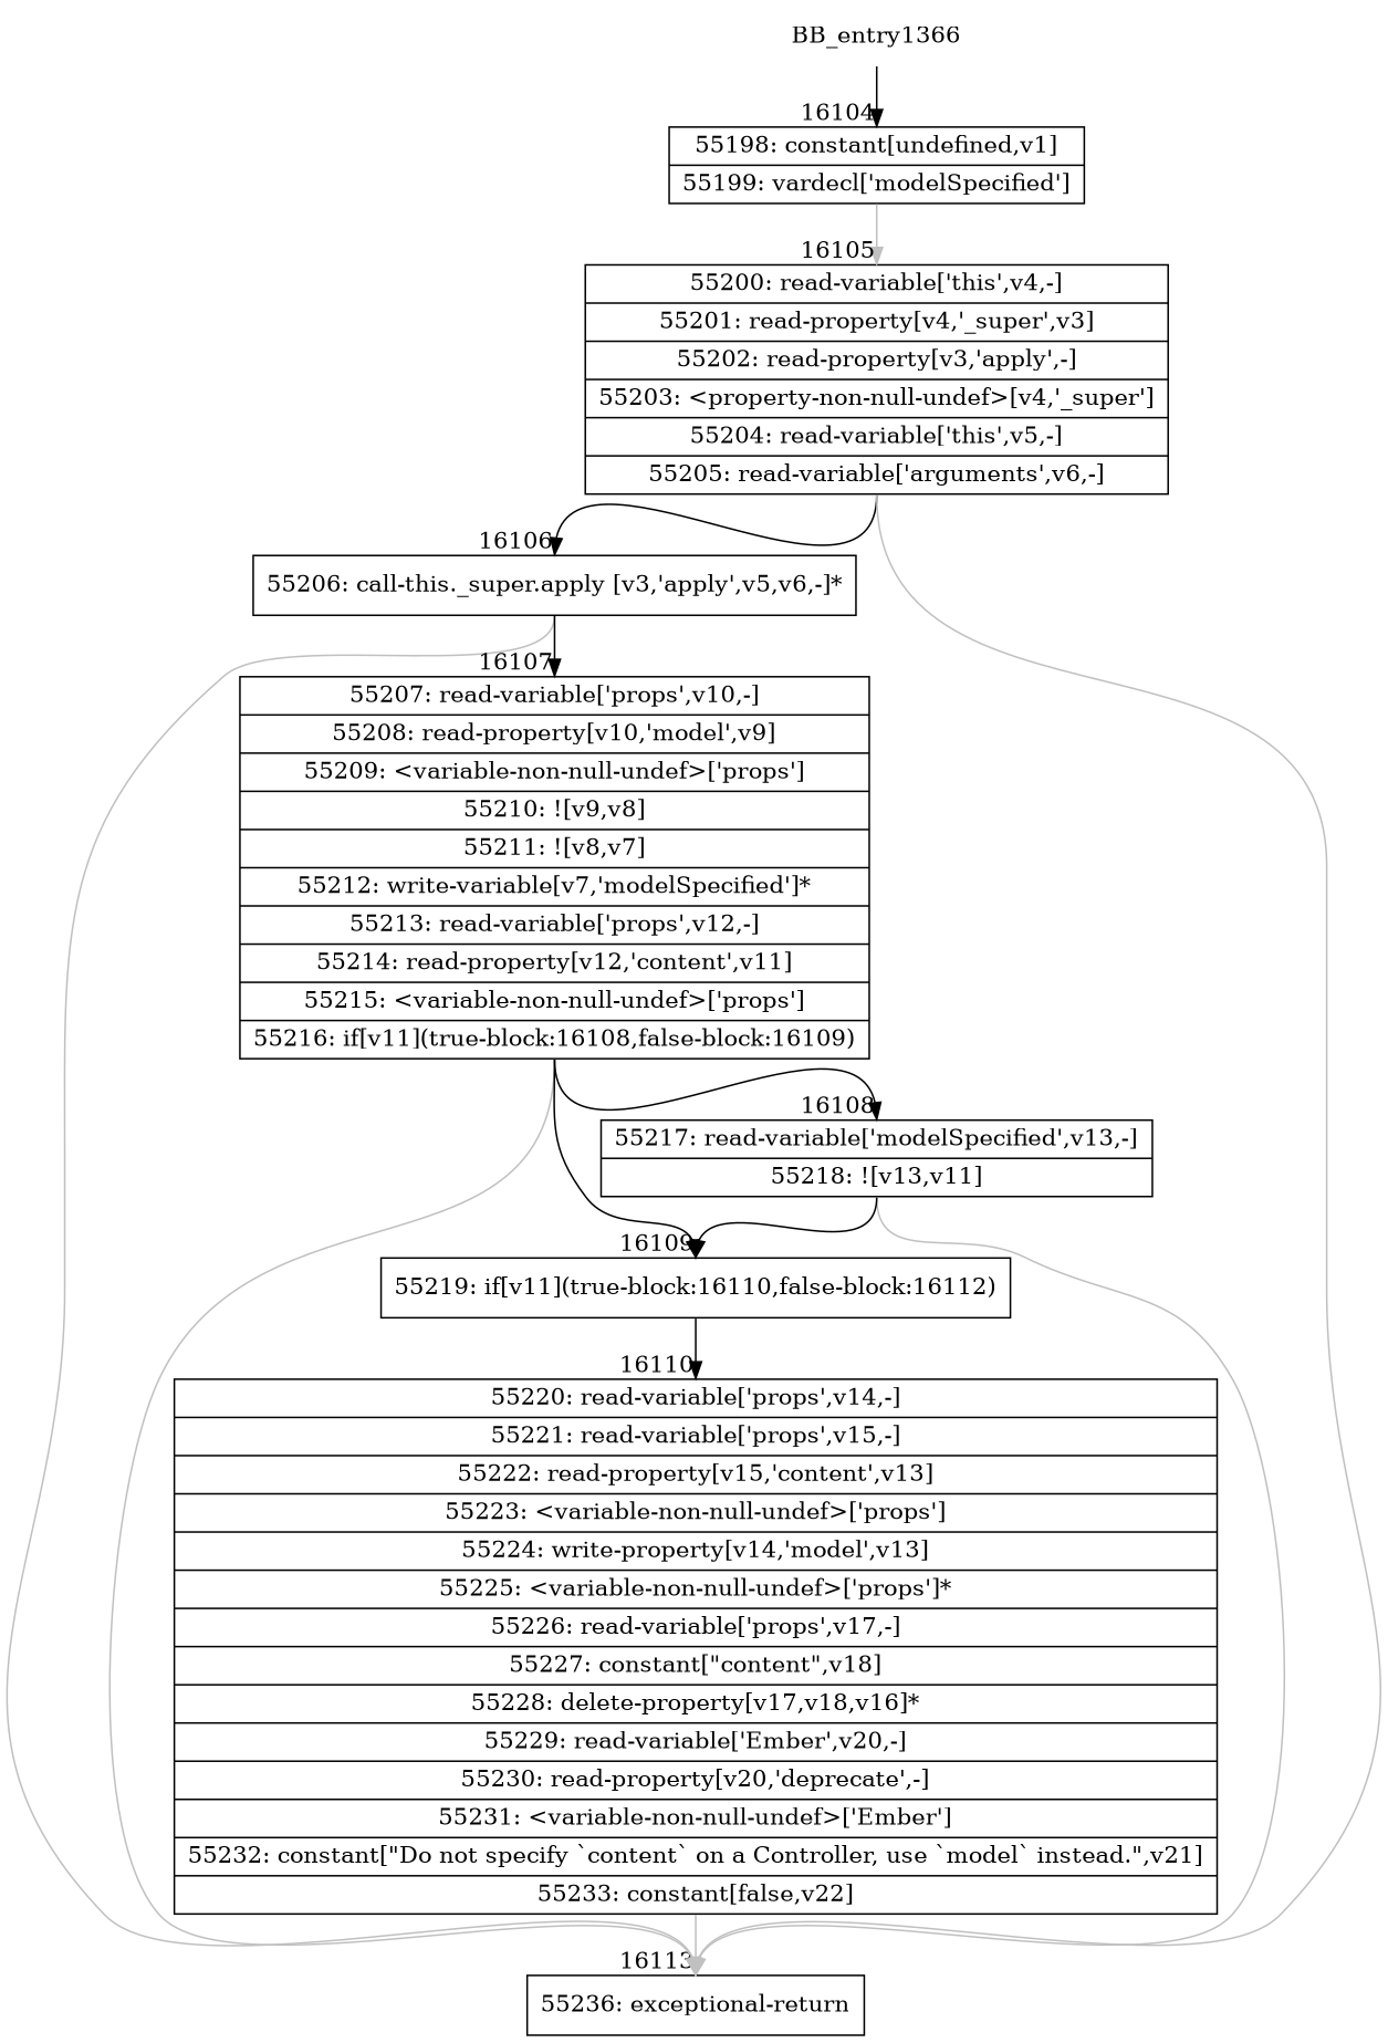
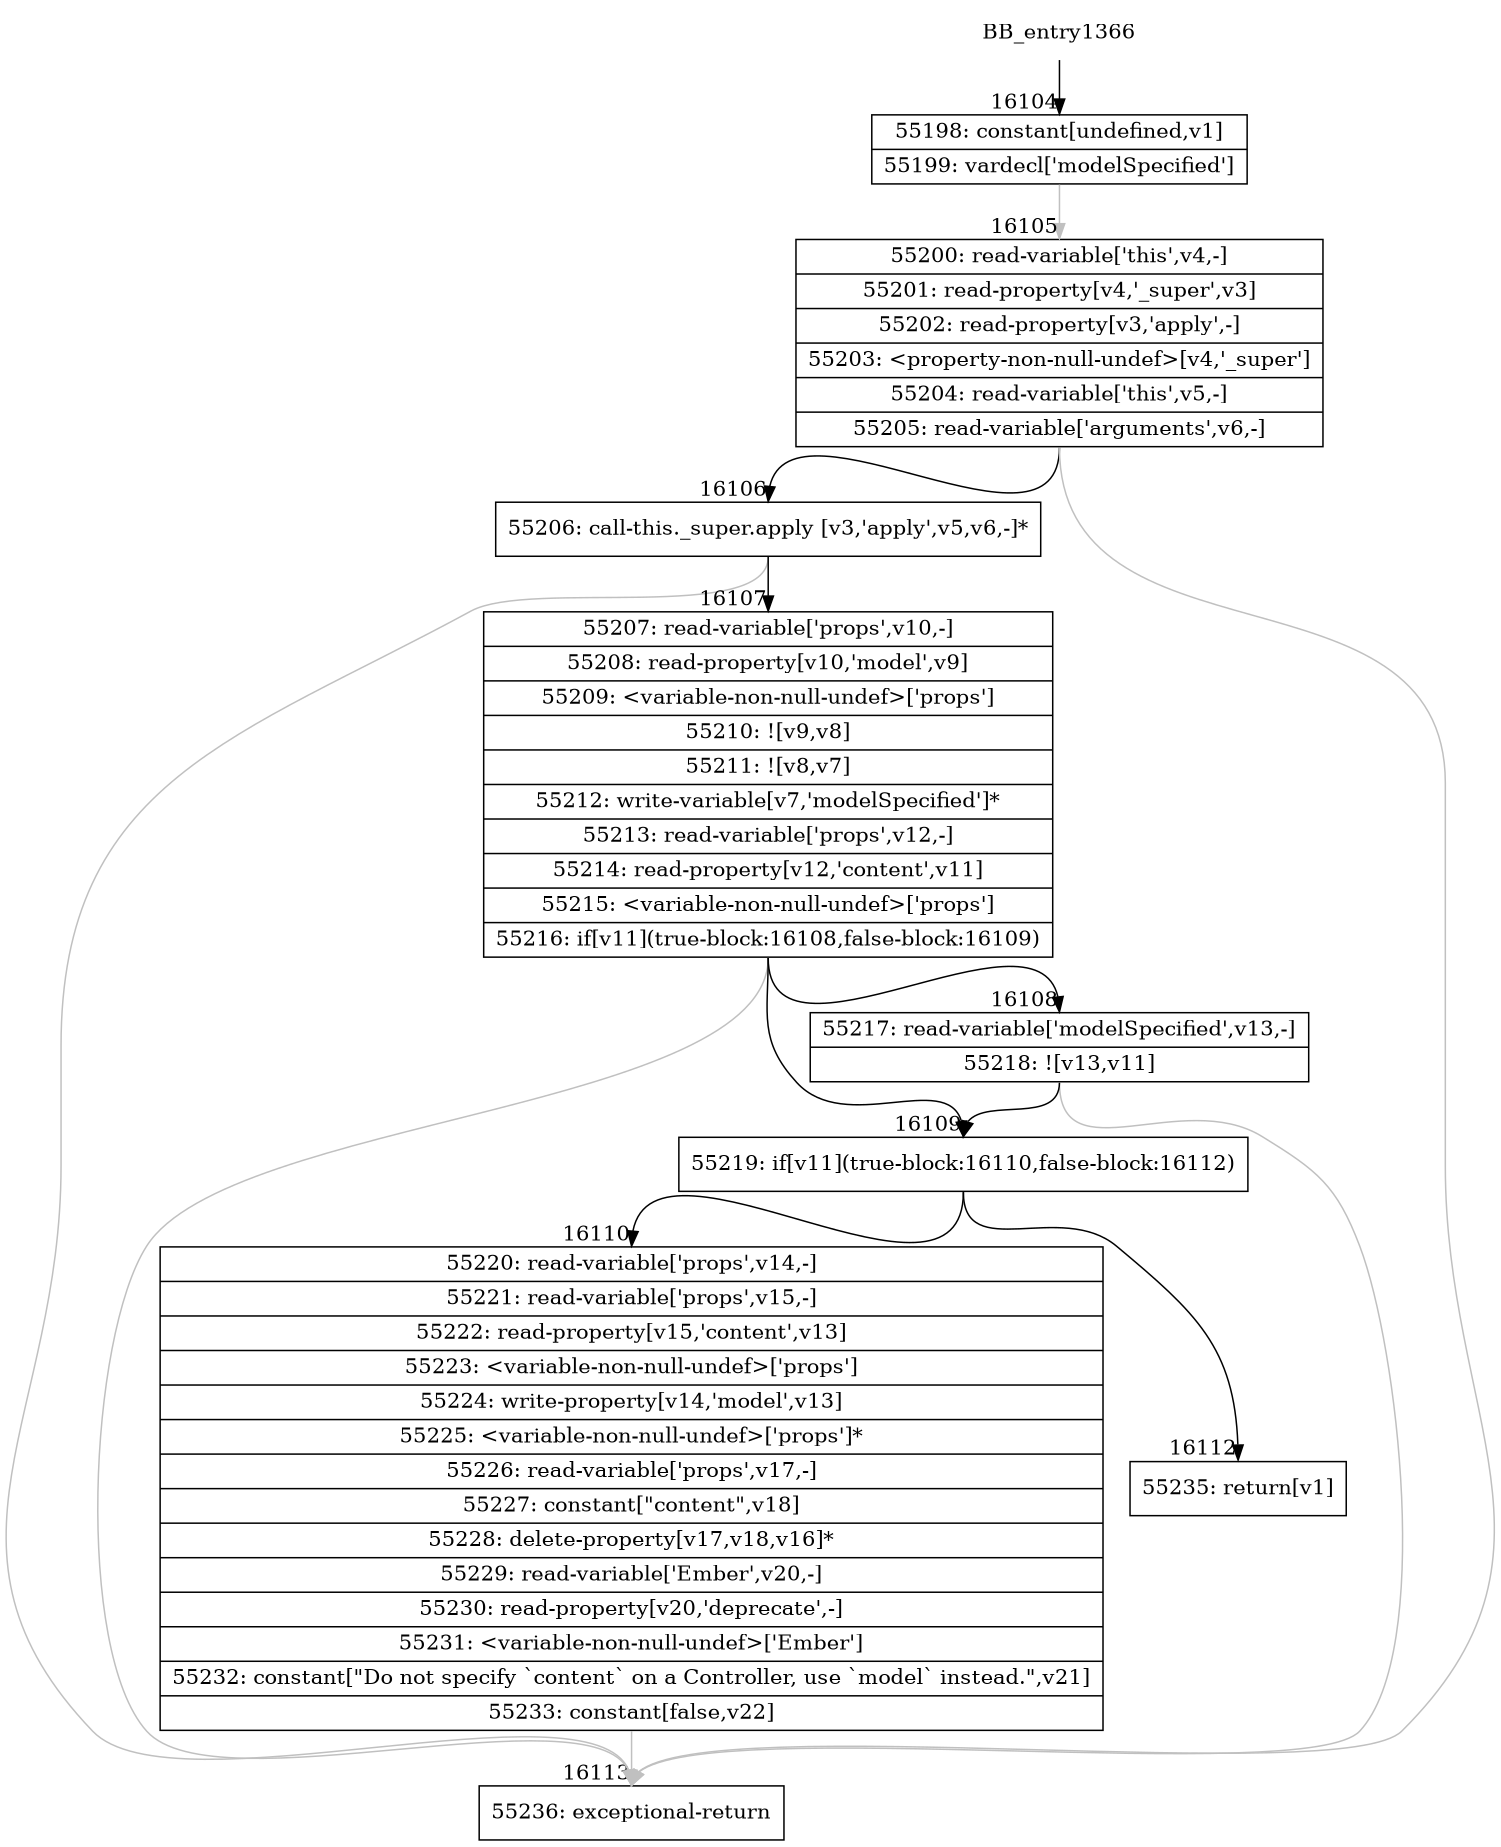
  digraph {
    rankdir=TD
    node [shape=record]
    edge [headport=n tailport=s]
    BB_entry1366 [shape=none]
    n2 [label="{55198: constant[undefined,v1]|55199: vardecl['modelSpecified']}"]
    n3 [label="{55200: read-variable['this',v4,-]|55201: read-property[v4,'_super',v3]|55202: read-property[v3,'apply',-]|55203: \<property-non-null-undef\>[v4,'_super']|55204: read-variable['this',v5,-]|55205: read-variable['arguments',v6,-]}"]
    n4 [label="{55206: call-this._super.apply [v3,'apply',v5,v6,-]*}"]
    n5 [label="{55236: exceptional-return}"]
    n6 [label="{55207: read-variable['props',v10,-]|55208: read-property[v10,'model',v9]|55209: \<variable-non-null-undef\>['props']|55210: ![v9,v8]|55211: ![v8,v7]|55212: write-variable[v7,'modelSpecified']*|55213: read-variable['props',v12,-]|55214: read-property[v12,'content',v11]|55215: \<variable-non-null-undef\>['props']|55216: if[v11](true-block:16108,false-block:16109)}"]
    n7 [label="{55219: if[v11](true-block:16110,false-block:16112)}"]
    n8 [label="{55217: read-variable['modelSpecified',v13,-]|55218: ![v13,v11]}"]
    n9 [label="{55220: read-variable['props',v14,-]|55221: read-variable['props',v15,-]|55222: read-property[v15,'content',v13]|55223: \<variable-non-null-undef\>['props']|55224: write-property[v14,'model',v13]|55225: \<variable-non-null-undef\>['props']*|55226: read-variable['props',v17,-]|55227: constant[\"content\",v18]|55228: delete-property[v17,v18,v16]*|55229: read-variable['Ember',v20,-]|55230: read-property[v20,'deprecate',-]|55231: \<variable-non-null-undef\>['Ember']|55232: constant[\"Do not specify `content` on a Controller, use `model` instead.\",v21]|55233: constant[false,v22]}"]
+   n10 [label="{55235: return[v1]}"]
    BB_entry1366 -> n2 [headlabel="    16104"]
    n2 -> n3 [color=gray headlabel="      16105"]
    n3 -> n4 [headlabel="      16106"]
    n3 -> n5 [color=gray headlabel="      16113"]
    n4 -> n5 [color=gray]
    n4 -> n6 [headlabel="      16107"]
    n6 -> n5 [color=gray]
    n6 -> n7 [headlabel="      16109"]
    n6 -> n8 [headlabel="      16108"]
    n7 -> n9 [headlabel="      16110"]
+   n7 -> n10 [headlabel="      16112"]
    n8 -> n5 [color=gray]
    n8 -> n7
    n9 -> n5 [color=gray]
  }
